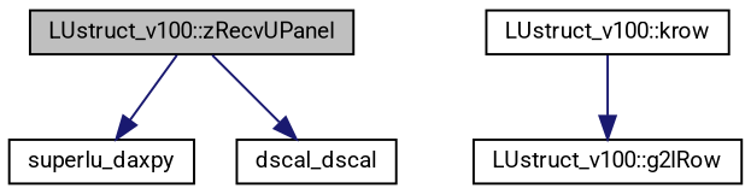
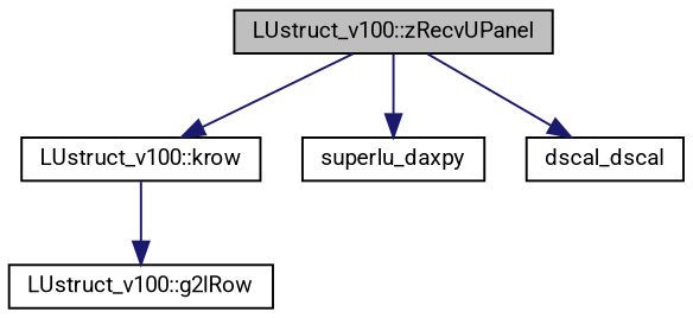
  digraph {
    fontname=Roboto
    rankdir=TB
    node [color=black fillcolor=white fontname=Roboto fontsize=10 shape=record style=filled]
    edge [color=midnightblue fontname=Roboto fontsize=10 labelfontname=Helvetica labelfontsize=10 style=solid]
    n1 [fillcolor=grey75 fontcolor=black height=0.2 label="LUstruct_v100::zRecvUPanel" width=0.4]
    n2 [height=0.2 label="LUstruct_v100::krow" width=0.4]
    n3 [height=0.2 label=superlu_daxpy width=0.4]
    n4 [height=0.2 label=dscal_dscal width=0.4]
    n5 [height=0.2 label="LUstruct_v100::g2lRow" width=0.4]
+   n1 -> n2
    n1 -> n3
    n1 -> n4
    n2 -> n5
  }
